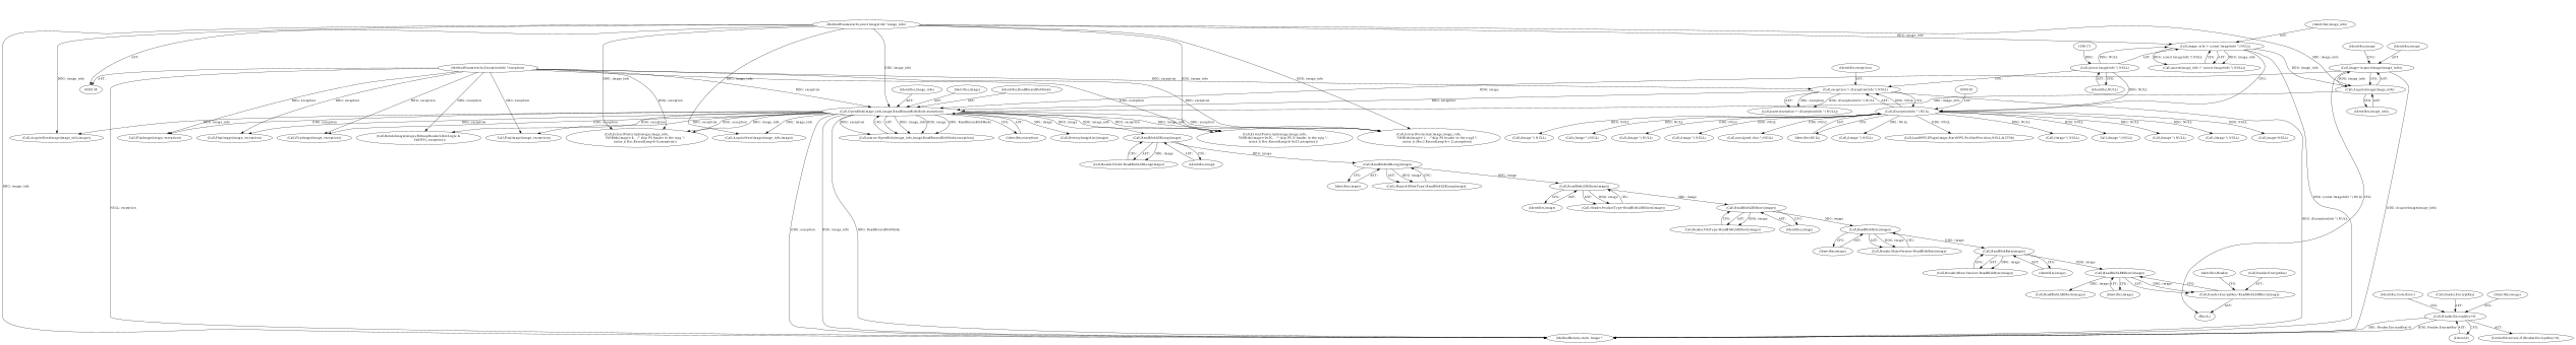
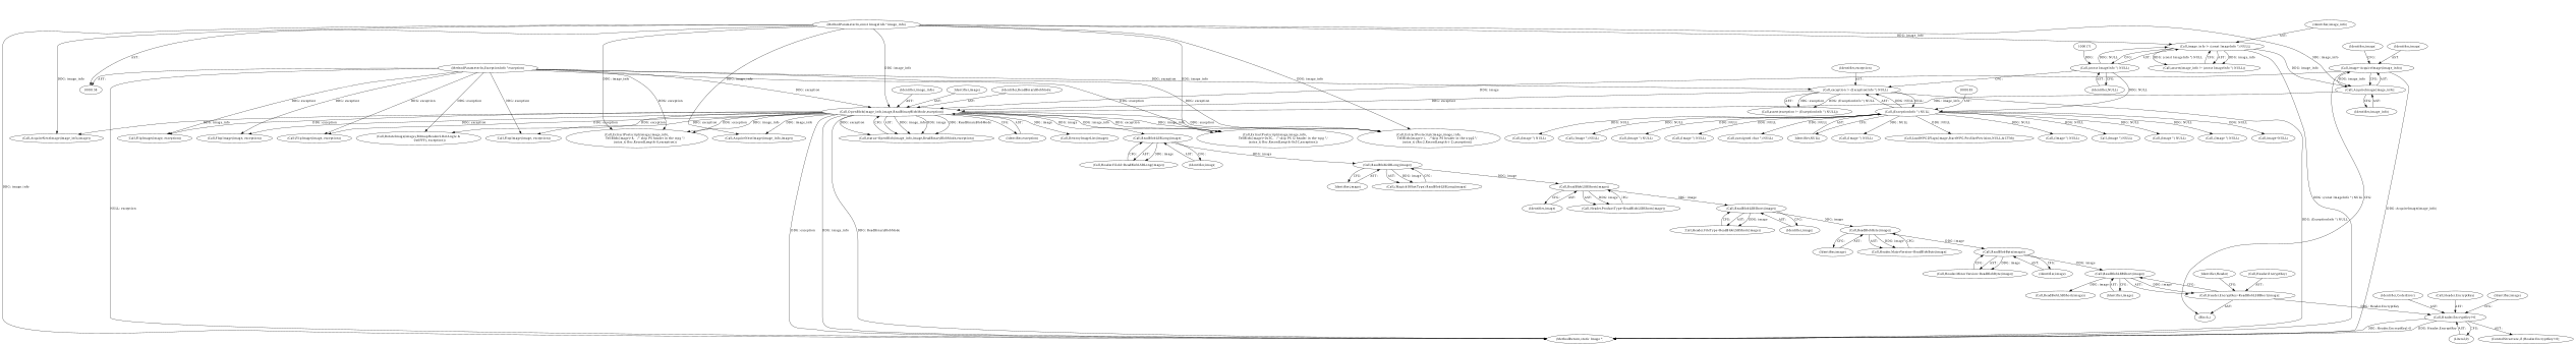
  digraph {
    fontname="PT Serif"
    node [fontname="PT Serif"]
    edge [fontname="PT Serif"]
    n1 [label="(Call,Header.EncryptKey!=0)"]
    n2 [label="(ControlStructure,if (Header.EncryptKey!=0))"]
    n3 [label="(Literal,0)"]
    n4 [label="(MethodReturn,static Image *)"]
    n5 [label="(Call,Header.EncryptKey=ReadBlobLSBShort(image))"]
    n6 [label="(Call,ReadBlobLSBShort(image))"]
    n7 [label="(Block,)"]
    n8 [label="(Identifier,image)"]
    n9 [label="(Call,ReadBlobLSBShort(image))"]
    n10 [label="(Call,ReadBlobByte(image))"]
    n11 [label="(Identifier,image)"]
    n12 [label="(Call,Header.MinorVersion=ReadBlobByte(image))"]
    n13 [label="(Call,ReadBlobByte(image))"]
    n14 [label="(Call,Header.MajorVersion=ReadBlobByte(image))"]
    n15 [label="(Identifier,image)"]
    n16 [label="(Call,ReadBlobLSBShort(image))"]
    n17 [label="(Identifier,image)"]
    n18 [label="(Call,Header.FileType=ReadBlobLSBShort(image))"]
    n19 [label="(Call,ReadBlobLSBShort(image))"]
    n20 [label="(Call,Header.ProductType=ReadBlobLSBShort(image))"]
    n21 [label="(Identifier,image)"]
    n22 [label="(Call,ReadBlobLSBLong(image))"]
    n23 [label="(Call,(MagickOffsetType) ReadBlobLSBLong(image))"]
    n24 [label="(Identifier,image)"]
    n25 [label="(Call,ReadBlobLSBLong(image))"]
    n26 [label="(Identifier,image)"]
    n27 [label="(Call,Header.FileId=ReadBlobLSBLong(image))"]
    n28 [label="(Call,OpenBlob(image_info,image,ReadBinaryBlobMode,exception))"]
    n29 [label="(Call,RotateImage(image,(BitmapHeader2.RotAngle &\n                        0x0FFF), exception))"]
    n30 [label="(Call,FlopImage(image, exception))"]
    n31 [label="(Call,AcquireNextImage(image_info,image))"]
    n32 [label="(Call,AcquireNextImage(image_info,image))"]
    n33 [label="(Call,ExtractPostscript(image,image_info,\n                  TellBlob(image)+8,   /* skip PS header in the wpg */\n                  (ssize_t) Rec.RecordLength-8,exception))"]
    n34 [label="(Call,status=OpenBlob(image_info,image,ReadBinaryBlobMode,exception))"]
    n35 [label="(Call,FlipImage(image, exception))"]
    n36 [label="(Call,FlopImage(image, exception))"]
    n37 [label="(Identifier,exception)"]
    n38 [label="(Call,ExtractPostscript(image,image_info,\n                  TellBlob(image)+0x3C,   /* skip PS l2 header in the wpg */\n                  (ssize_t) Rec.RecordLength-0x3C,exception))"]
    n39 [label="(Call,DestroyImageList(image))"]
    n40 [label="(Call,FlipImage(image, exception))"]
    n41 [label="(Call,ExtractPostscript(image,image_info,\n                  TellBlob(image)+i,    /*skip PS header in the wpg2*/\n                  (ssize_t) (Rec2.RecordLength-i-2),exception))"]
    n42 [label="(Call,AcquireImage(image_info))"]
    n43 [label="(Call,image=AcquireImage(image_info))"]
    n44 [label="(Identifier,image_info)"]
    n45 [label="(Call,image_info != (const ImageInfo *) NULL)"]
    n46 [label="(Call,(const ImageInfo *) NULL)"]
    n47 [label="(Call,assert(image_info != (const ImageInfo *) NULL))"]
    n48 [label="(Call,(ExceptionInfo *) NULL)"]
    n49 [label="(Identifier,NULL)"]
    n50 [label="(Call,exception != (ExceptionInfo *) NULL)"]
    n51 [label="(MethodParameterIn,const ImageInfo *image_info)"]
    1000138
    n53 [label="(Call,(Image *) NULL)"]
    n54 [label="(Call,(Image *) NULL)"]
    n55 [label="(Call,(Image *) NULL)"]
    n56 [label="(Call,(Image *) NULL)"]
    n57 [label="(Call,image=NULL)"]
    n58 [label="(Call,(Image *) NULL)"]
    n59 [label="(Call,(Image *) NULL)"]
    n60 [label="(Call,(Image *) NULL)"]
    n61 [label="(Call,(Image *) NULL)"]
    n62 [label="(Call,(unsigned char *) NULL)"]
    n63 [label="(Identifier,NULL)"]
    n64 [label="(Call,(Image *) NULL)"]
    n65 [label="(Call,LoadWPG2Flags(image,StartWPG.PosSizePrecision,NULL,&CTM))"]
    n66 [label="(Call,assert(exception != (ExceptionInfo *) NULL))"]
    n67 [label="(MethodParameterIn,ExceptionInfo *exception)"]
    n68 [label="(Identifier,image)"]
    n69 [label="(Identifier,image)"]
    n70 [label="(Identifier,image)"]
    n71 [label="(Identifier,image_info)"]
    n72 [label="(Identifier,image_info)"]
    n73 [label="(Identifier,CoderError)"]
    n74 [label="(Call,Header.EncryptKey)"]
    n75 [label="(Identifier,image)"]
    n76 [label="(Identifier,Header)"]
    n77 [label="(Identifier,exception)"]
    n78 [label="(Identifier,ReadBinaryBlobMode)"]
    n79 [label="(Call,Header.EncryptKey)"]
    1000171
    1000183
    n1 -> n2 [label="AST: "]
    n1 -> n3 [label="CFG: "]
    n1 -> n4 [label="DDG: Header.EncryptKey!=0"]
    n1 -> n4 [label="DDG: Header.EncryptKey"]
    n3 -> n1 [label="AST: "]
+   n5 -> n1 [label="DDG: Header.EncryptKey"]
    n5 -> n6 [label="CFG: "]
    n5 -> n7 [label="AST: "]
    n6 -> n5 [label="AST: "]
    n6 -> n5 [label="DDG: image"]
    n6 -> n8 [label="CFG: "]
    n6 -> n9 [label="DDG: image"]
    n8 -> n6 [label="AST: "]
    n10 -> n6 [label="DDG: image"]
    n10 -> n11 [label="CFG: "]
    n10 -> n12 [label="AST: "]
    n10 -> n12 [label="DDG: image"]
    n11 -> n10 [label="AST: "]
    n12 -> n10 [label="CFG: "]
    n13 -> n10 [label="DDG: image"]
    n13 -> n14 [label="AST: "]
    n13 -> n14 [label="DDG: image"]
    n13 -> n15 [label="CFG: "]
    n14 -> n13 [label="CFG: "]
    n15 -> n13 [label="AST: "]
    n16 -> n13 [label="DDG: image"]
    n16 -> n17 [label="CFG: "]
    n16 -> n18 [label="AST: "]
    n16 -> n18 [label="DDG: image"]
    n17 -> n16 [label="AST: "]
    n18 -> n16 [label="CFG: "]
    n19 -> n16 [label="DDG: image"]
    n19 -> n20 [label="AST: "]
    n19 -> n20 [label="DDG: image"]
    n19 -> n21 [label="CFG: "]
    n20 -> n19 [label="CFG: "]
    n21 -> n19 [label="AST: "]
    n22 -> n19 [label="DDG: image"]
    n22 -> n23 [label="AST: "]
    n22 -> n23 [label="DDG: image"]
    n22 -> n24 [label="CFG: "]
    n23 -> n22 [label="CFG: "]
    n24 -> n22 [label="AST: "]
    n25 -> n22 [label="DDG: image"]
    n25 -> n26 [label="CFG: "]
    n25 -> n27 [label="AST: "]
    n25 -> n27 [label="DDG: image"]
    n26 -> n25 [label="AST: "]
    n27 -> n25 [label="CFG: "]
    n28 -> n4 [label="DDG: exception"]
    n28 -> n4 [label="DDG: image_info"]
    n28 -> n4 [label="DDG: ReadBinaryBlobMode"]
    n28 -> n25 [label="DDG: image"]
    n28 -> n29 [label="DDG: exception"]
    n28 -> n30 [label="DDG: exception"]
    n28 -> n31 [label="DDG: image_info"]
    n28 -> n32 [label="DDG: image_info"]
    n28 -> n33 [label="DDG: image_info"]
    n28 -> n33 [label="DDG: exception"]
    n28 -> n34 [label="AST: "]
    n28 -> n34 [label="DDG: image_info"]
    n28 -> n34 [label="DDG: image"]
    n28 -> n34 [label="DDG: ReadBinaryBlobMode"]
    n28 -> n34 [label="DDG: exception"]
    n28 -> n35 [label="DDG: exception"]
    n28 -> n36 [label="DDG: exception"]
    n28 -> n37 [label="CFG: "]
    n28 -> n38 [label="DDG: image_info"]
    n28 -> n38 [label="DDG: exception"]
    n28 -> n39 [label="DDG: image"]
    n28 -> n40 [label="DDG: exception"]
    n28 -> n41 [label="DDG: image_info"]
    n28 -> n41 [label="DDG: exception"]
    n34 -> n28 [label="CFG: "]
    n37 -> n28 [label="AST: "]
    n42 -> n28 [label="DDG: image_info"]
    n42 -> n43 [label="AST: "]
    n42 -> n43 [label="DDG: image_info"]
    n42 -> n44 [label="CFG: "]
    n43 -> n4 [label="DDG: AcquireImage(image_info)"]
    n43 -> n7 [label="CFG: "]
    n43 -> n28 [label="DDG: image"]
    n43 -> n42 [label="CFG: "]
    n44 -> n42 [label="AST: "]
    n45 -> n4 [label="DDG: (const ImageInfo *) NULL"]
    n45 -> n42 [label="DDG: image_info"]
-   n45 -> n48 [label="CFG: "]
+   n45 -> n46 [label="CFG: "]
    n45 -> n47 [label="AST: "]
    n45 -> n47 [label="DDG: image_info"]
    n45 -> n47 [label="DDG: (const ImageInfo *) NULL"]
    n46 -> n45 [label="AST: "]
    n46 -> n45 [label="DDG: NULL"]
    n46 -> n48 [label="DDG: NULL"]
    n46 -> n49 [label="CFG: "]
    n46 -> n50 [label="CFG: "]
    n47 -> n45 [label="CFG: "]
    n48 -> n50 [label="AST: "]
    n48 -> n50 [label="DDG: NULL"]
    n48 -> n53 [label="DDG: NULL"]
    n48 -> n54 [label="DDG: NULL"]
    n48 -> n55 [label="DDG: NULL"]
    n48 -> n56 [label="DDG: NULL"]
    n48 -> n57 [label="DDG: NULL"]
    n48 -> n58 [label="DDG: NULL"]
    n48 -> n59 [label="DDG: NULL"]
    n48 -> n60 [label="DDG: NULL"]
    n48 -> n61 [label="DDG: NULL"]
    n48 -> n62 [label="DDG: NULL"]
    n48 -> n63 [label="CFG: "]
    n48 -> n64 [label="DDG: NULL"]
    n48 -> n65 [label="DDG: NULL"]
    n49 -> n46 [label="AST: "]
    n50 -> n4 [label="DDG: (ExceptionInfo *) NULL"]
    n50 -> n28 [label="DDG: exception"]
-   n50 -> n48 [label="CFG: "]
+   n50 -> n48 [label="NULL: "]
    n50 -> n66 [label="AST: "]
    n50 -> n66 [label="DDG: exception"]
    n50 -> n66 [label="DDG: (ExceptionInfo *) NULL"]
    n51 -> n4 [label="DDG: image_info"]
    n51 -> n28 [label="DDG: image_info"]
    n51 -> n31 [label="DDG: image_info"]
    n51 -> n32 [label="DDG: image_info"]
    n51 -> n33 [label="DDG: image_info"]
    n51 -> n38 [label="DDG: image_info"]
    n51 -> n41 [label="DDG: image_info"]
    n51 -> n42 [label="DDG: image_info"]
    n51 -> n45 [label="DDG: image_info"]
    n51 -> 1000138 [label="AST: "]
    n63 -> n48 [label="AST: "]
    n67 -> n4 [label="NULL: exception"]
    n67 -> n28 [label="DDG: exception"]
    n67 -> n29 [label="DDG: exception"]
    n67 -> n30 [label="DDG: exception"]
    n67 -> n33 [label="DDG: exception"]
    n67 -> n35 [label="DDG: exception"]
    n67 -> n36 [label="DDG: exception"]
    n67 -> n38 [label="DDG: exception"]
    n67 -> n40 [label="DDG: exception"]
    n67 -> n41 [label="DDG: exception"]
    n67 -> n50 [label="DDG: exception"]
    n67 -> 1000138 [label="AST: "]
    n68 -> n43 [label="AST: "]
    n69 -> n43 [label="CFG: "]
    n70 -> n1 [label="CFG: "]
    n71 -> n28 [label="AST: "]
    n72 -> n45 [label="AST: "]
-   n73 -> n1 [label="CFG: "]
+   n73 -> n1 [label="AST: "]
    n74 -> n1 [label="AST: "]
    n75 -> n28 [label="AST: "]
    n76 -> n5 [label="CFG: "]
    n77 -> n50 [label="AST: "]
    n78 -> n28 [label="AST: "]
    n79 -> n5 [label="AST: "]
    1000171 -> n46 [label="DDG: "]
    1000183 -> n48 [label="AST: "]
  }
